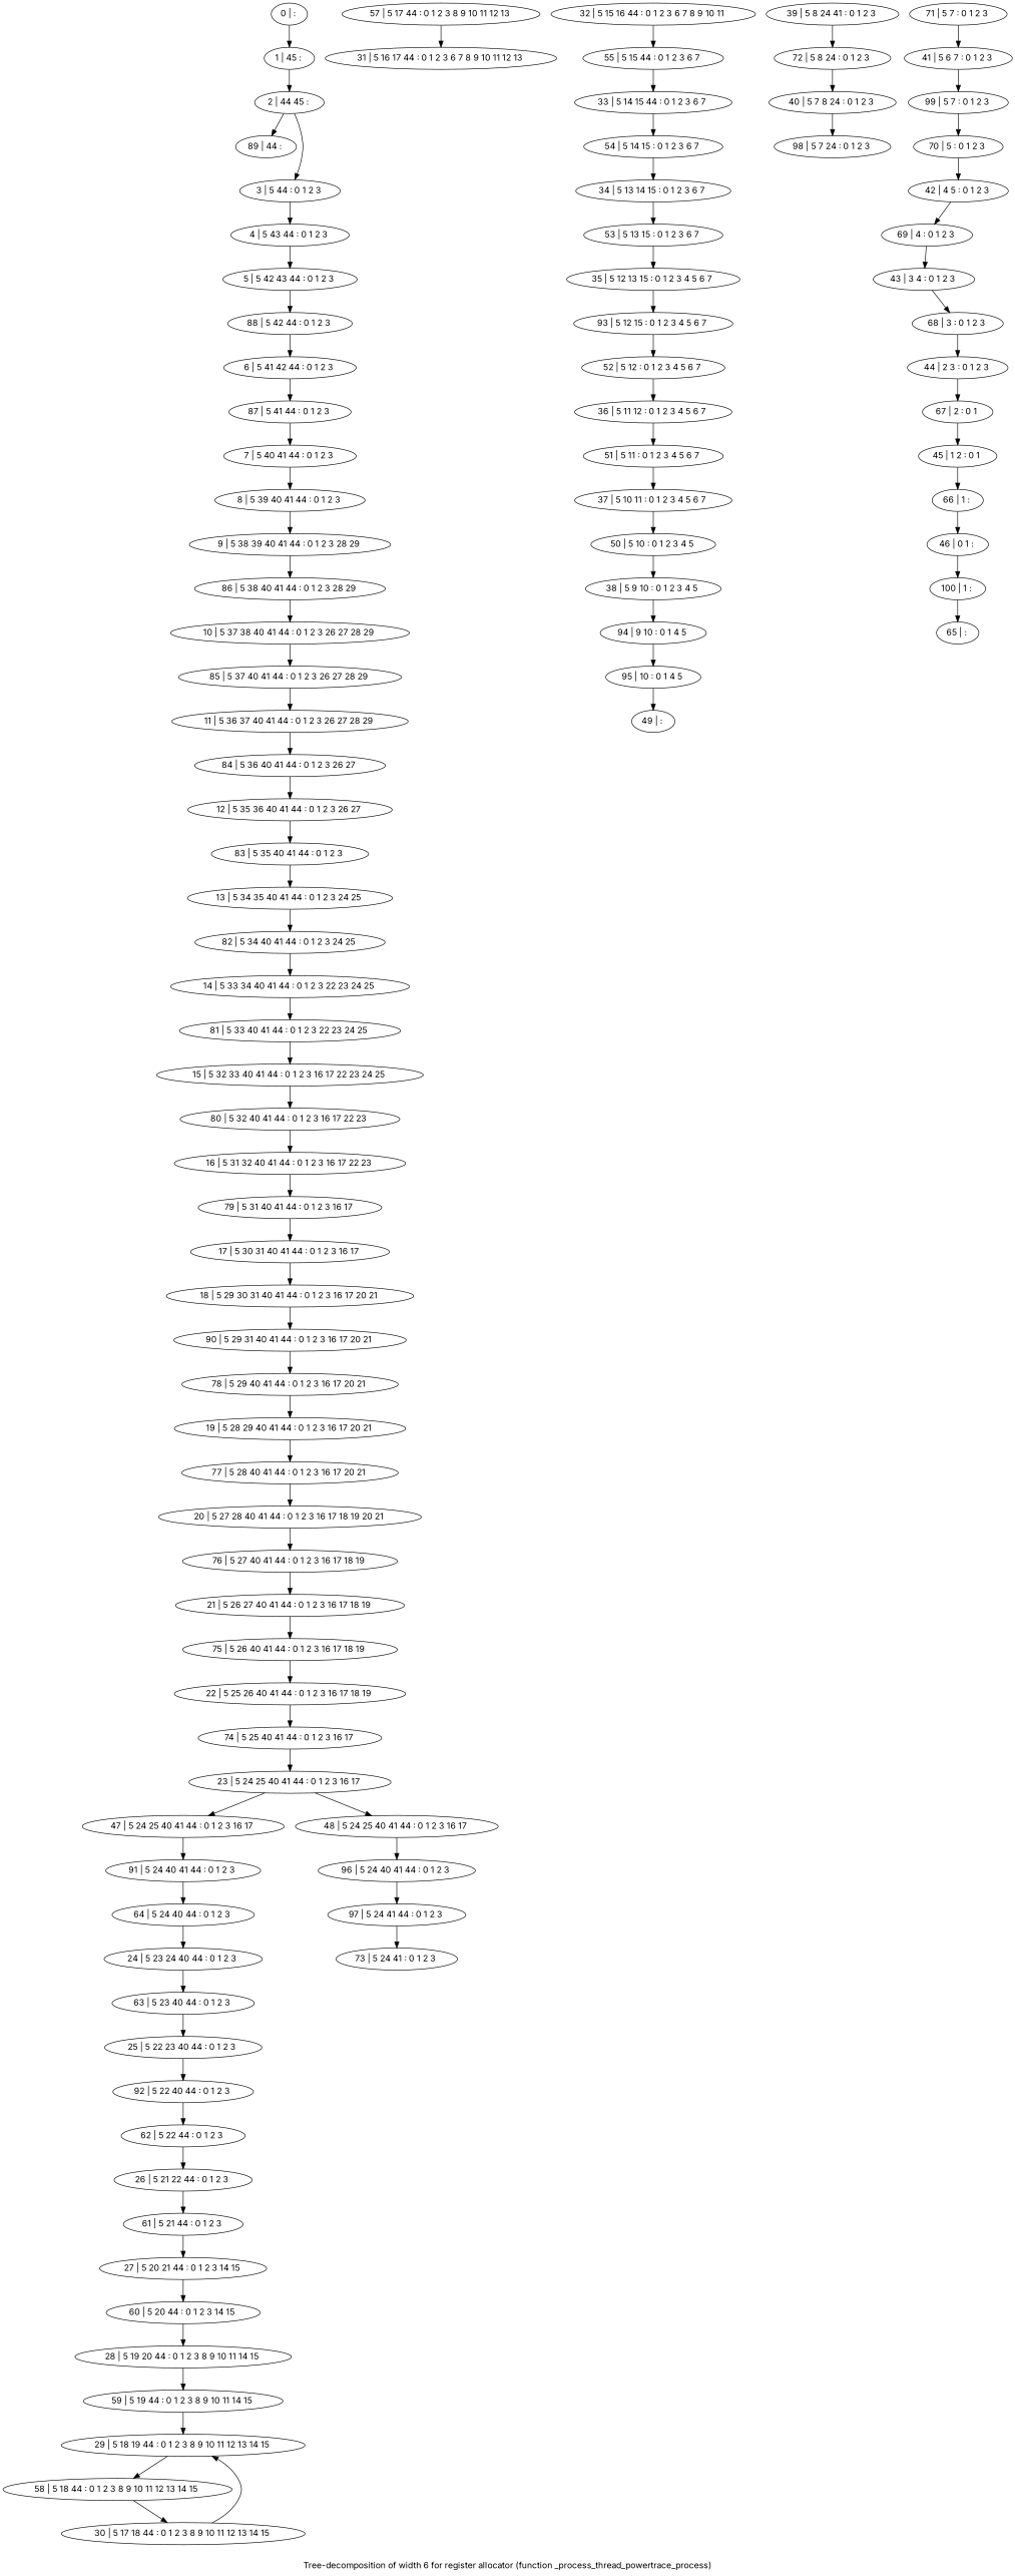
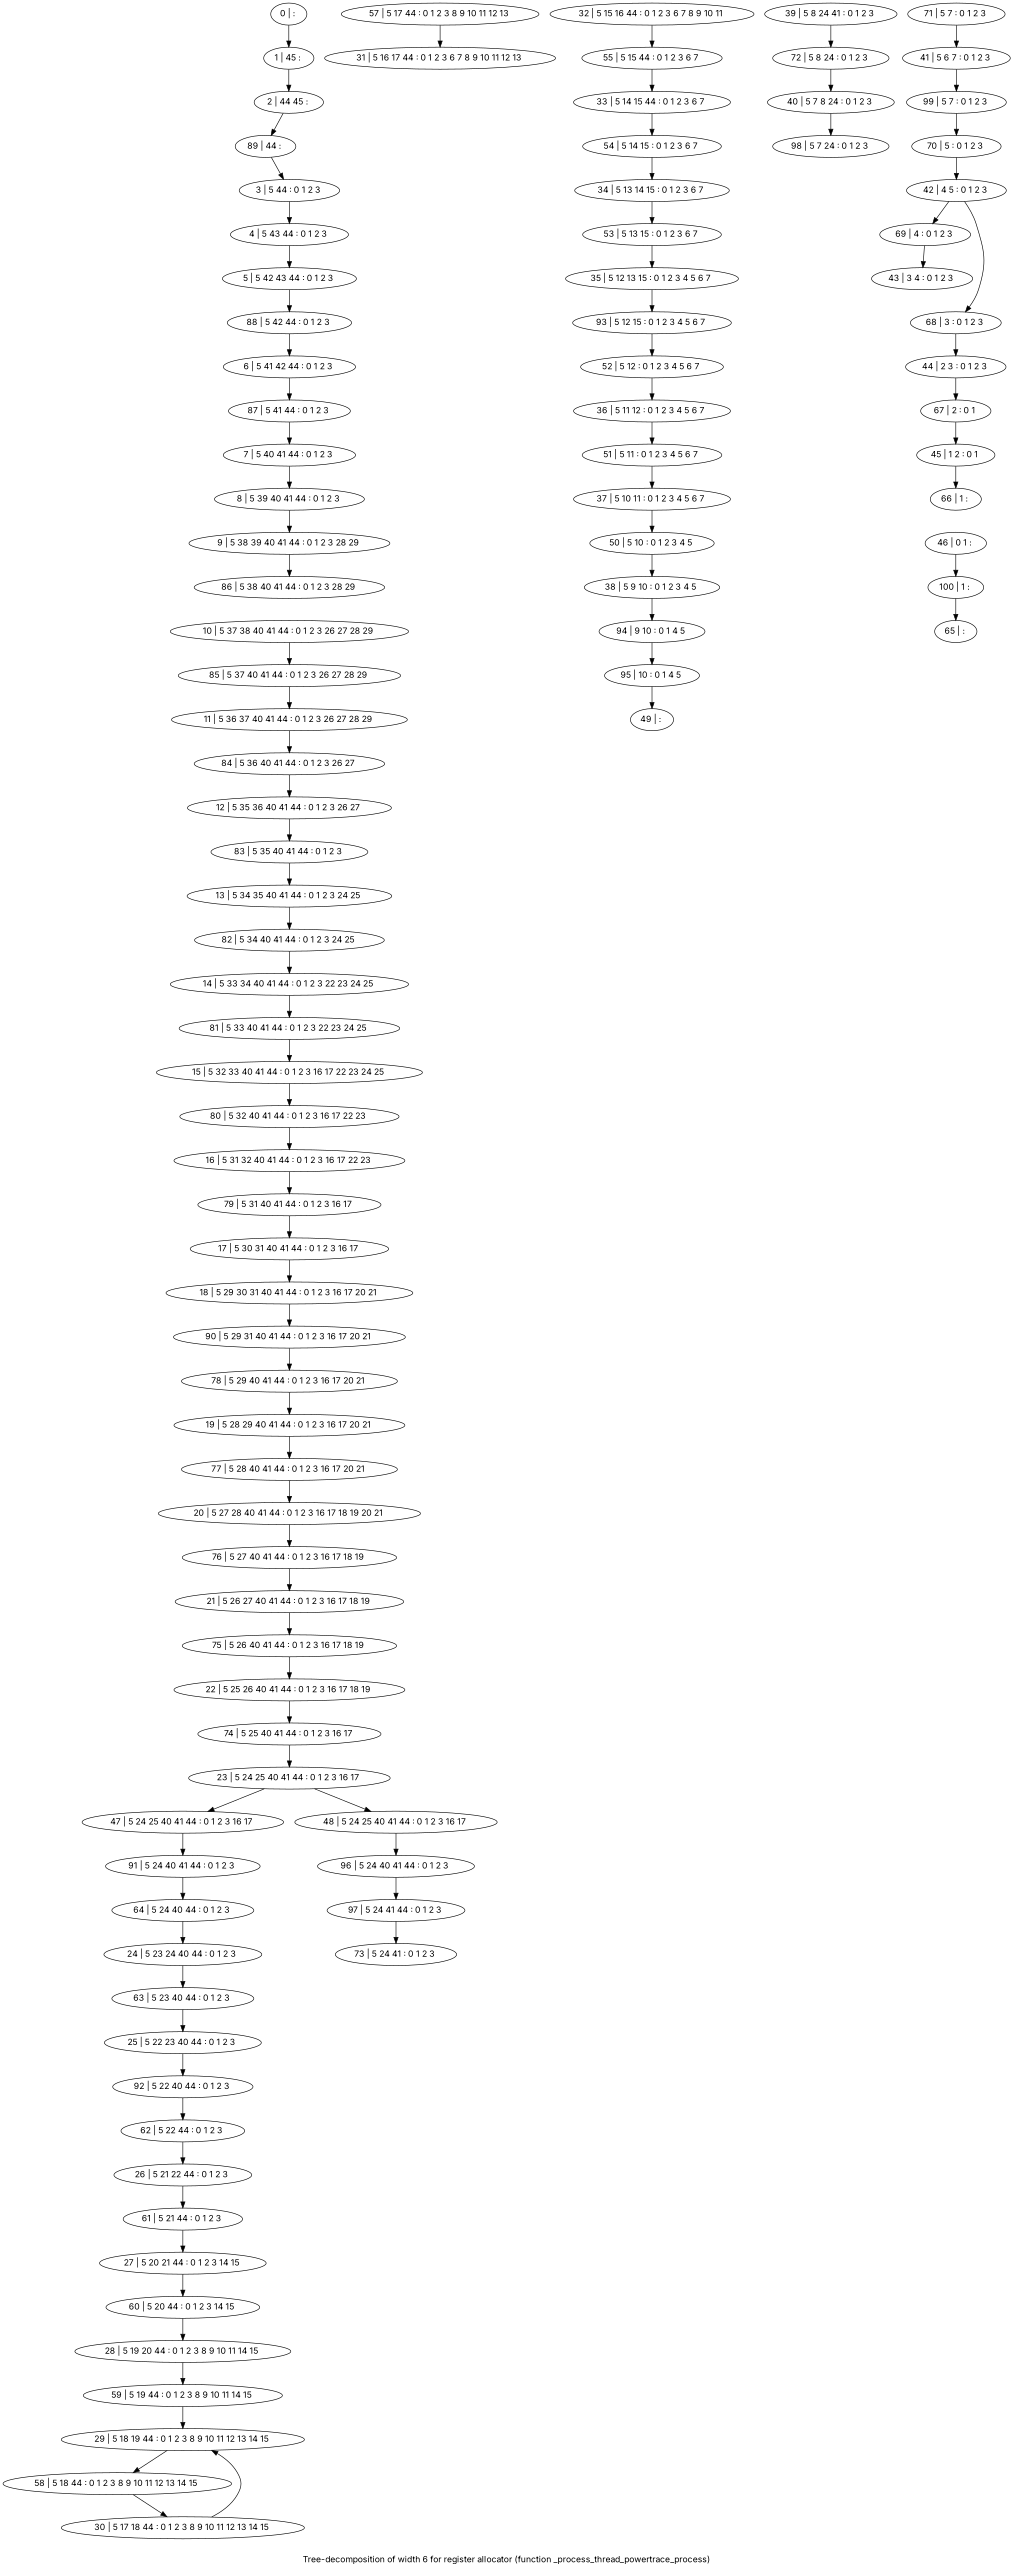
  digraph {
    fontname=Inter
    label="Tree-decomposition of width 6 for register allocator (function _process_thread_powertrace_process)"
    node [fontname=Inter]
    edge [fontname=Inter]
    n1 [label="0 | : "]
    n2 [label="1 | 45 : "]
    n3 [label="2 | 44 45 : "]
    n4 [label="89 | 44 : "]
    n5 [label="3 | 5 44 : 0 1 2 3 "]
    n6 [label="4 | 5 43 44 : 0 1 2 3 "]
    n7 [label="5 | 5 42 43 44 : 0 1 2 3 "]
    n8 [label="88 | 5 42 44 : 0 1 2 3 "]
    n9 [label="6 | 5 41 42 44 : 0 1 2 3 "]
    n10 [label="87 | 5 41 44 : 0 1 2 3 "]
    n11 [label="7 | 5 40 41 44 : 0 1 2 3 "]
    n12 [label="8 | 5 39 40 41 44 : 0 1 2 3 "]
    n13 [label="9 | 5 38 39 40 41 44 : 0 1 2 3 28 29 "]
    n14 [label="86 | 5 38 40 41 44 : 0 1 2 3 28 29 "]
    n15 [label="10 | 5 37 38 40 41 44 : 0 1 2 3 26 27 28 29 "]
    n16 [label="85 | 5 37 40 41 44 : 0 1 2 3 26 27 28 29 "]
    n17 [label="11 | 5 36 37 40 41 44 : 0 1 2 3 26 27 28 29 "]
    n18 [label="84 | 5 36 40 41 44 : 0 1 2 3 26 27 "]
    n19 [label="12 | 5 35 36 40 41 44 : 0 1 2 3 26 27 "]
    n20 [label="83 | 5 35 40 41 44 : 0 1 2 3 "]
    n21 [label="13 | 5 34 35 40 41 44 : 0 1 2 3 24 25 "]
    n22 [label="82 | 5 34 40 41 44 : 0 1 2 3 24 25 "]
    n23 [label="14 | 5 33 34 40 41 44 : 0 1 2 3 22 23 24 25 "]
    n24 [label="81 | 5 33 40 41 44 : 0 1 2 3 22 23 24 25 "]
    n25 [label="15 | 5 32 33 40 41 44 : 0 1 2 3 16 17 22 23 24 25 "]
    n26 [label="80 | 5 32 40 41 44 : 0 1 2 3 16 17 22 23 "]
    n27 [label="16 | 5 31 32 40 41 44 : 0 1 2 3 16 17 22 23 "]
    n28 [label="79 | 5 31 40 41 44 : 0 1 2 3 16 17 "]
    n29 [label="17 | 5 30 31 40 41 44 : 0 1 2 3 16 17 "]
    n30 [label="18 | 5 29 30 31 40 41 44 : 0 1 2 3 16 17 20 21 "]
    n31 [label="90 | 5 29 31 40 41 44 : 0 1 2 3 16 17 20 21 "]
    n32 [label="78 | 5 29 40 41 44 : 0 1 2 3 16 17 20 21 "]
    n33 [label="19 | 5 28 29 40 41 44 : 0 1 2 3 16 17 20 21 "]
    n34 [label="77 | 5 28 40 41 44 : 0 1 2 3 16 17 20 21 "]
    n35 [label="20 | 5 27 28 40 41 44 : 0 1 2 3 16 17 18 19 20 21 "]
    n36 [label="76 | 5 27 40 41 44 : 0 1 2 3 16 17 18 19 "]
    n37 [label="21 | 5 26 27 40 41 44 : 0 1 2 3 16 17 18 19 "]
    n38 [label="75 | 5 26 40 41 44 : 0 1 2 3 16 17 18 19 "]
    n39 [label="22 | 5 25 26 40 41 44 : 0 1 2 3 16 17 18 19 "]
    n40 [label="74 | 5 25 40 41 44 : 0 1 2 3 16 17 "]
    n41 [label="23 | 5 24 25 40 41 44 : 0 1 2 3 16 17 "]
    n42 [label="47 | 5 24 25 40 41 44 : 0 1 2 3 16 17 "]
    n43 [label="48 | 5 24 25 40 41 44 : 0 1 2 3 16 17 "]
    n44 [label="91 | 5 24 40 41 44 : 0 1 2 3 "]
    n45 [label="96 | 5 24 40 41 44 : 0 1 2 3 "]
    n46 [label="24 | 5 23 24 40 44 : 0 1 2 3 "]
    n47 [label="63 | 5 23 40 44 : 0 1 2 3 "]
    n48 [label="25 | 5 22 23 40 44 : 0 1 2 3 "]
    n49 [label="92 | 5 22 40 44 : 0 1 2 3 "]
    n50 [label="62 | 5 22 44 : 0 1 2 3 "]
    n51 [label="26 | 5 21 22 44 : 0 1 2 3 "]
    n52 [label="61 | 5 21 44 : 0 1 2 3 "]
    n53 [label="27 | 5 20 21 44 : 0 1 2 3 14 15 "]
    n54 [label="60 | 5 20 44 : 0 1 2 3 14 15 "]
    n55 [label="28 | 5 19 20 44 : 0 1 2 3 8 9 10 11 14 15 "]
    n56 [label="59 | 5 19 44 : 0 1 2 3 8 9 10 11 14 15 "]
    n57 [label="29 | 5 18 19 44 : 0 1 2 3 8 9 10 11 12 13 14 15 "]
    n58 [label="58 | 5 18 44 : 0 1 2 3 8 9 10 11 12 13 14 15 "]
    n59 [label="30 | 5 17 18 44 : 0 1 2 3 8 9 10 11 12 13 14 15 "]
    n60 [label="57 | 5 17 44 : 0 1 2 3 8 9 10 11 12 13 "]
    n61 [label="31 | 5 16 17 44 : 0 1 2 3 6 7 8 9 10 11 12 13 "]
    n62 [label="32 | 5 15 16 44 : 0 1 2 3 6 7 8 9 10 11 "]
    n63 [label="55 | 5 15 44 : 0 1 2 3 6 7 "]
    n64 [label="33 | 5 14 15 44 : 0 1 2 3 6 7 "]
    n65 [label="54 | 5 14 15 : 0 1 2 3 6 7 "]
    n66 [label="34 | 5 13 14 15 : 0 1 2 3 6 7 "]
    n67 [label="53 | 5 13 15 : 0 1 2 3 6 7 "]
    n68 [label="35 | 5 12 13 15 : 0 1 2 3 4 5 6 7 "]
    n69 [label="93 | 5 12 15 : 0 1 2 3 4 5 6 7 "]
    n70 [label="52 | 5 12 : 0 1 2 3 4 5 6 7 "]
    n71 [label="36 | 5 11 12 : 0 1 2 3 4 5 6 7 "]
    n72 [label="51 | 5 11 : 0 1 2 3 4 5 6 7 "]
    n73 [label="37 | 5 10 11 : 0 1 2 3 4 5 6 7 "]
    n74 [label="50 | 5 10 : 0 1 2 3 4 5 "]
    n75 [label="38 | 5 9 10 : 0 1 2 3 4 5 "]
    n76 [label="94 | 9 10 : 0 1 4 5 "]
    n77 [label="95 | 10 : 0 1 4 5 "]
    n78 [label="39 | 5 8 24 41 : 0 1 2 3 "]
    n79 [label="72 | 5 8 24 : 0 1 2 3 "]
    n80 [label="40 | 5 7 8 24 : 0 1 2 3 "]
    n81 [label="98 | 5 7 24 : 0 1 2 3 "]
    n82 [label="41 | 5 6 7 : 0 1 2 3 "]
    n83 [label="99 | 5 7 : 0 1 2 3 "]
    n84 [label="70 | 5 : 0 1 2 3 "]
    n85 [label="42 | 4 5 : 0 1 2 3 "]
    n86 [label="69 | 4 : 0 1 2 3 "]
    n87 [label="43 | 3 4 : 0 1 2 3 "]
    n88 [label="68 | 3 : 0 1 2 3 "]
    n89 [label="44 | 2 3 : 0 1 2 3 "]
    n90 [label="67 | 2 : 0 1 "]
    n91 [label="45 | 1 2 : 0 1 "]
    n92 [label="66 | 1 : "]
    n93 [label="46 | 0 1 : "]
    n94 [label="100 | 1 : "]
    n95 [label="65 | : "]
    n96 [label="64 | 5 24 40 44 : 0 1 2 3 "]
    n97 [label="97 | 5 24 41 44 : 0 1 2 3 "]
    n98 [label="49 | : "]
    n99 [label="71 | 5 7 : 0 1 2 3 "]
    n100 [label="73 | 5 24 41 : 0 1 2 3 "]
    n1 -> n2
    n2 -> n3
    n3 -> n4
-   n3 -> n5
+   n4 -> n5
    n5 -> n6
    n6 -> n7
    n7 -> n8
    n8 -> n9
    n9 -> n10
    n10 -> n11
    n11 -> n12
    n12 -> n13
    n13 -> n14
-   n14 -> n15
    n15 -> n16
    n16 -> n17
    n17 -> n18
    n18 -> n19
    n19 -> n20
    n20 -> n21
    n21 -> n22
    n22 -> n23
    n23 -> n24
    n24 -> n25
    n25 -> n26
    n26 -> n27
    n27 -> n28
    n28 -> n29
    n29 -> n30
    n30 -> n31
    n31 -> n32
    n32 -> n33
    n33 -> n34
    n34 -> n35
    n35 -> n36
    n36 -> n37
    n37 -> n38
    n38 -> n39
    n39 -> n40
    n40 -> n41
    n41 -> n42
    n41 -> n43
    n42 -> n44
    n43 -> n45
    n44 -> n96
    n45 -> n97
    n46 -> n47
    n47 -> n48
    n48 -> n49
    n49 -> n50
    n50 -> n51
    n51 -> n52
    n52 -> n53
    n53 -> n54
    n54 -> n55
    n55 -> n56
    n56 -> n57
    n57 -> n58
    n58 -> n59
    n59 -> n57
    n60 -> n61
    n62 -> n63
    n63 -> n64
    n64 -> n65
    n65 -> n66
    n66 -> n67
    n67 -> n68
    n68 -> n69
    n69 -> n70
    n70 -> n71
    n71 -> n72
    n72 -> n73
    n73 -> n74
    n74 -> n75
    n75 -> n76
    n76 -> n77
    n77 -> n98
    n78 -> n79
    n79 -> n80
    n80 -> n81
    n82 -> n83
    n83 -> n84
    n84 -> n85
    n85 -> n86
    n86 -> n87
-   n87 -> n88
+   n85 -> n88
    n88 -> n89
    n89 -> n90
    n90 -> n91
    n91 -> n92
-   n92 -> n93
    n93 -> n94
    n94 -> n95
    n96 -> n46
    n97 -> n100
    n99 -> n82
  }
